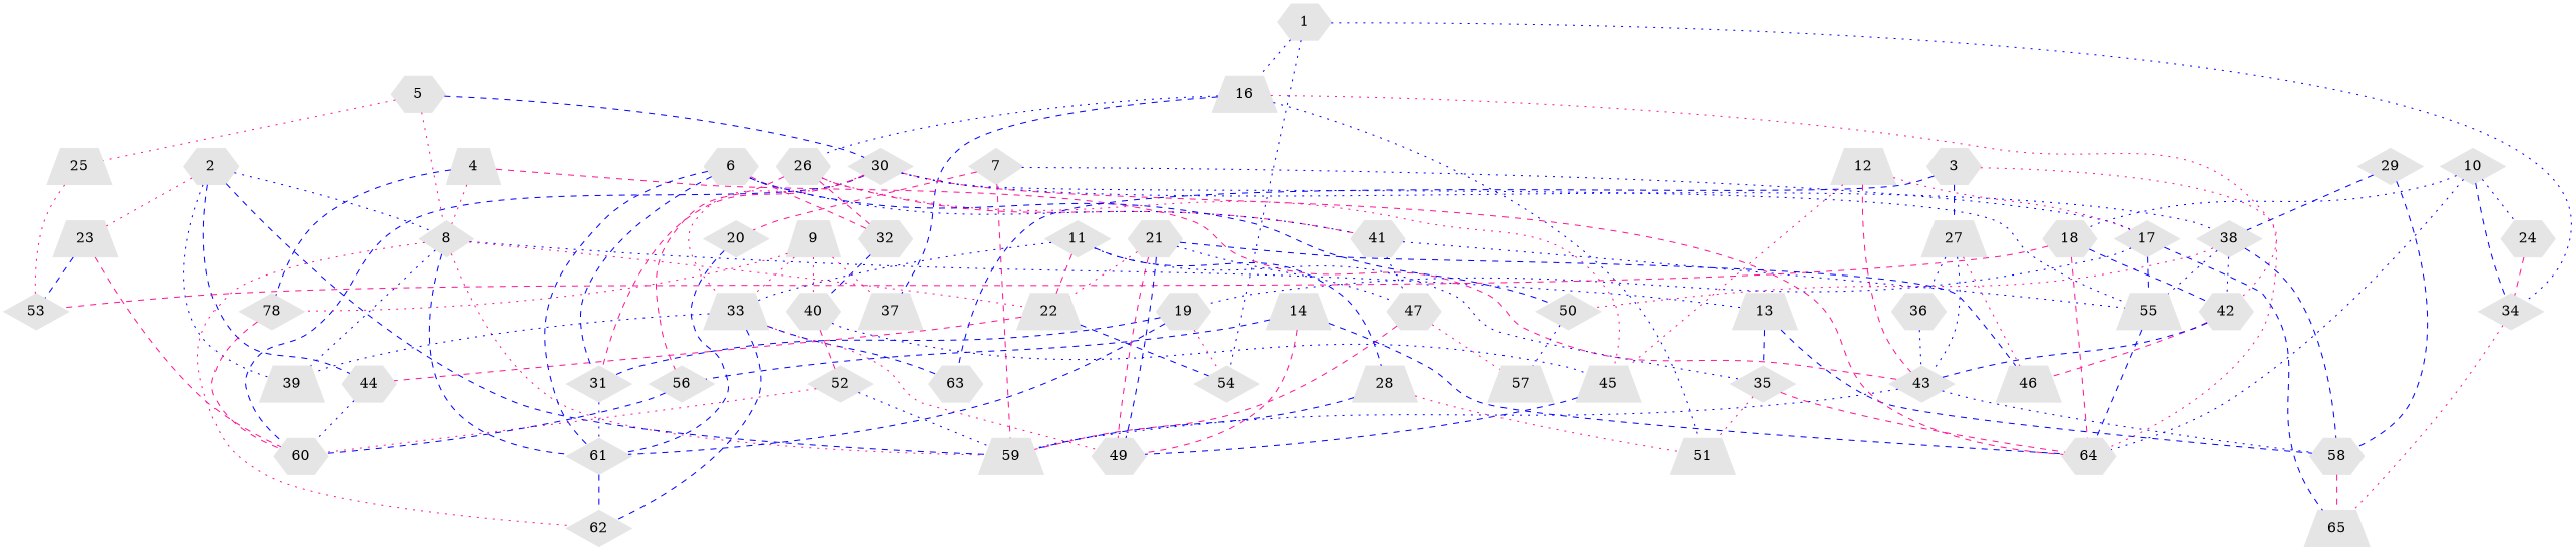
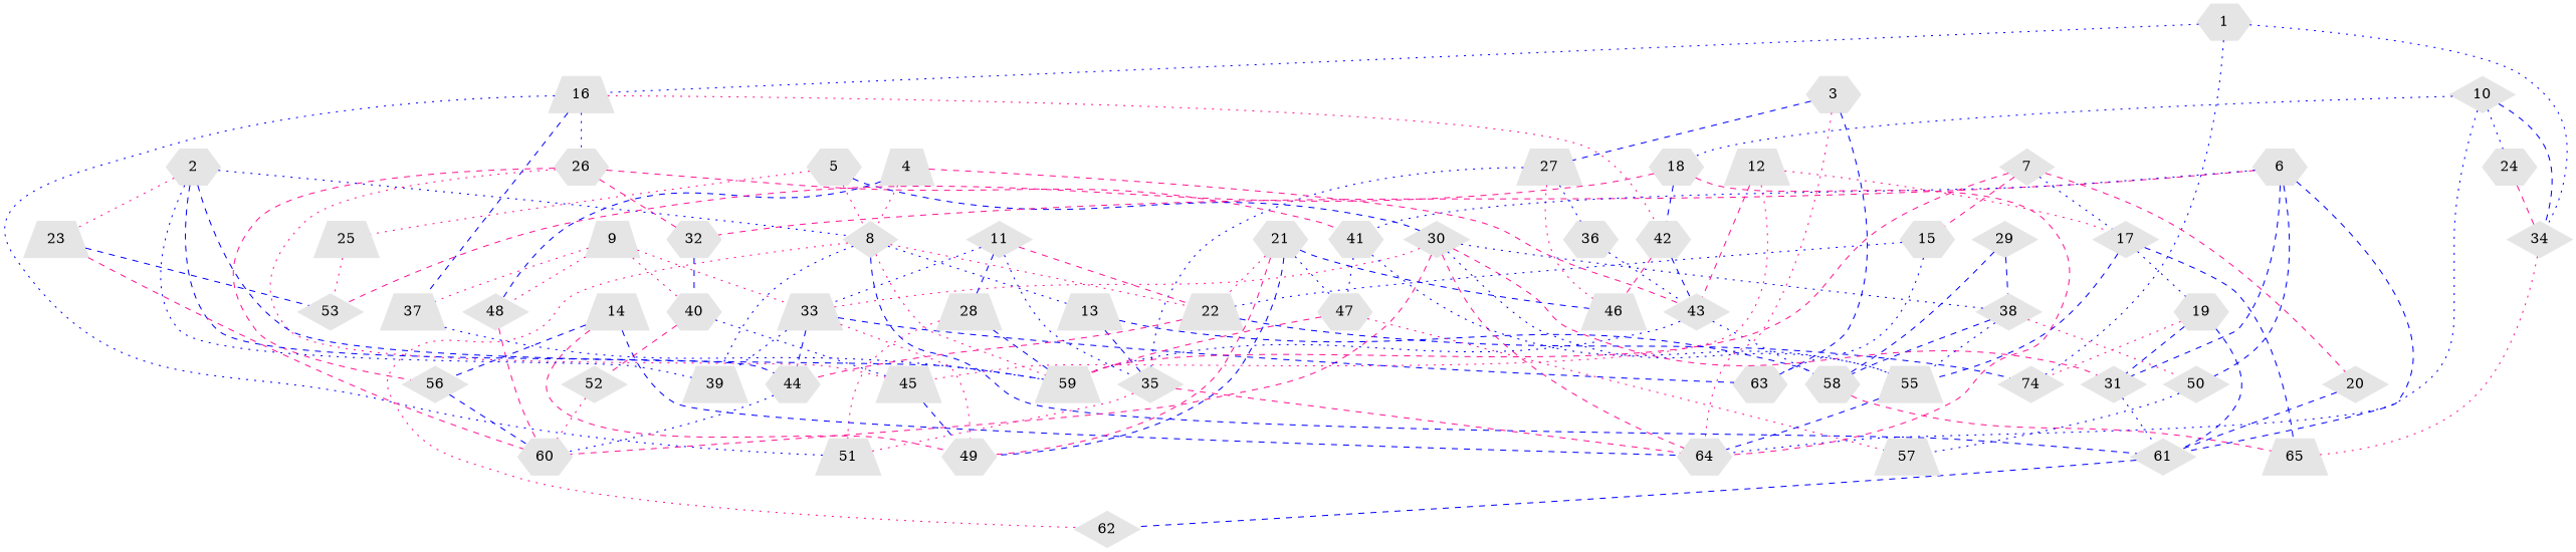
  graph {
    node [color=gray90 shape=hexagon style=filled]
    edge [color=blue style=dashed]
    16 [shape=trapezium]
    1
    34 [shape=diamond]
-   54 [shape=diamond]
+   54 [shape=diamond label=74]
    37 [shape=trapezium]
    26
    42
    51 [shape=trapezium]
    65 [shape=trapezium]
    8 [shape=diamond]
    2
    23 [shape=trapezium]
    39 [shape=trapezium]
    44
    59 [shape=trapezium]
    61 [shape=diamond]
    13 [shape=trapezium]
    22 [shape=trapezium]
    62 [shape=diamond]
    53 [shape=diamond]
    60
    27 [shape=trapezium]
    3
    63
    64
    35 [shape=diamond]
    46 [shape=trapezium]
    36
    4 [shape=trapezium]
    43 [shape=diamond]
-   48 [shape=diamond label=78]
+   48 [shape=diamond]
    58
    5
    25 [shape=trapezium]
    30 [shape=diamond]
    31 [shape=diamond]
    33 [shape=trapezium]
    55 [shape=trapezium]
    38 [shape=diamond]
    6
    32
    41
    50 [shape=diamond]
    40
    47
    57 [shape=trapezium]
    7 [shape=diamond]
+   15
    17 [shape=diamond]
    20 [shape=diamond]
    19
    9 [shape=trapezium]
    49
    45 [shape=trapezium]
    52 [shape=diamond]
    10 [shape=diamond]
    18
    24
    11 [shape=diamond]
    28 [shape=trapezium]
    12 [shape=trapezium]
    14 [shape=trapezium]
    56 [shape=diamond]
    21
    29 [shape=diamond]
    16 -- 37
    16 -- 26 [style=dotted]
    16 -- 42 [color=deeppink style=dotted]
    16 -- 51 [style=dotted]
    1 -- 16 [style=dotted]
    1 -- 34 [style=dotted]
    1 -- 54 [style=dotted]
    34 -- 65 [color=deeppink style=dotted]
    26 -- 32 [color=deeppink]
    26 -- 41 [color=deeppink]
    26 -- 45 [color=deeppink style=dotted]
    26 -- 56 [color=deeppink]
    42 -- 46 [color=deeppink]
    42 -- 43
    8 -- 39 [style=dotted]
    8 -- 59 [color=deeppink style=dotted]
    8 -- 61
    8 -- 13 [style=dotted]
    8 -- 22 [color=deeppink style=dotted]
    8 -- 62 [color=deeppink style=dotted]
    2 -- 8 [style=dotted]
    2 -- 23 [color=deeppink style=dotted]
    2 -- 39 [style=dotted]
    2 -- 44
    2 -- 59
    23 -- 53
    23 -- 60 [color=deeppink]
    44 -- 60 [style=dotted]
    61 -- 62
    13 -- 35
    13 -- 58
    22 -- 54
    22 -- 44 [color=deeppink]
-   27 -- 43 [style=dotted]
+   27 -- 35 [style=dotted]
    27 -- 46 [color=deeppink style=dotted]
    27 -- 36 [style=dotted]
    3 -- 27
    3 -- 63
    3 -- 64 [color=deeppink style=dotted]
    35 -- 51 [color=deeppink style=dotted]
    35 -- 64 [color=deeppink]
    36 -- 43 [style=dotted]
    4 -- 8 [color=deeppink style=dotted]
    4 -- 43 [color=deeppink]
    4 -- 48
    43 -- 59 [style=dotted]
    43 -- 58 [style=dotted]
    48 -- 60 [color=deeppink]
    58 -- 65 [color=deeppink]
    5 -- 8 [color=deeppink style=dotted]
    5 -- 25 [color=deeppink style=dotted]
    5 -- 30
    25 -- 53 [color=deeppink style=dotted]
-   30 -- 60
+   30 -- 60 [color=deeppink]
    30 -- 64 [color=deeppink]
    30 -- 31 [color=deeppink]
    30 -- 33 [color=deeppink style=dotted]
    30 -- 55 [style=dotted]
    30 -- 38 [style=dotted]
    31 -- 61 [style=dotted]
    33 -- 39 [style=dotted]
-   33 -- 62
+   33 -- 44
    33 -- 63
    33 -- 49 [color=deeppink style=dotted]
    55 -- 64
-   38 -- 42 [style=dotted]
    38 -- 58
    38 -- 55 [style=dotted]
    38 -- 50 [color=deeppink style=dotted]
    6 -- 61
    6 -- 31
    6 -- 32 [color=deeppink]
    6 -- 41 [style=dotted]
    6 -- 50
    32 -- 40
    41 -- 55 [style=dotted]
    41 -- 47 [style=dotted]
    50 -- 57 [style=dotted]
    40 -- 45 [style=dotted]
    40 -- 52 [color=deeppink]
    47 -- 59 [color=deeppink]
    47 -- 57 [color=deeppink style=dotted]
    7 -- 59 [color=deeppink]
+   7 -- 15 [color=deeppink]
    7 -- 17 [style=dotted]
    7 -- 20 [color=deeppink]
+   15 -- 22 [style=dotted]
+   15 -- 63 [style=dotted]
    17 -- 65
    17 -- 55
    17 -- 19 [style=dotted]
    20 -- 61
    19 -- 54 [color=deeppink style=dotted]
    19 -- 61
    19 -- 31
    9 -- 37 [color=deeppink style=dotted]
    9 -- 48 [color=deeppink style=dotted]
    9 -- 33 [color=deeppink style=dotted]
    9 -- 40 [color=deeppink style=dotted]
    45 -- 49
-   52 -- 59 [style=dotted]
+   37 -- 59 [style=dotted]
    52 -- 60 [color=deeppink style=dotted]
    10 -- 34
    10 -- 64 [style=dotted]
    10 -- 18 [style=dotted]
    10 -- 24 [style=dotted]
    18 -- 42
    18 -- 53 [color=deeppink]
    18 -- 64 [color=deeppink]
    24 -- 34 [color=deeppink]
    11 -- 22 [color=deeppink]
    11 -- 35 [style=dotted]
    11 -- 33 [style=dotted]
    11 -- 28
    28 -- 51 [color=deeppink style=dotted]
    28 -- 59
    12 -- 43 [color=deeppink]
    12 -- 17 [color=deeppink style=dotted]
    12 -- 45 [color=deeppink style=dotted]
    14 -- 64
    14 -- 49 [color=deeppink]
    14 -- 56
    56 -- 60
    21 -- 22 [color=deeppink style=dotted]
    21 -- 46
    21 -- 47 [style=dotted]
    21 -- 49 [color=deeppink]
    21 -- 49
    29 -- 58
    29 -- 38
  }
